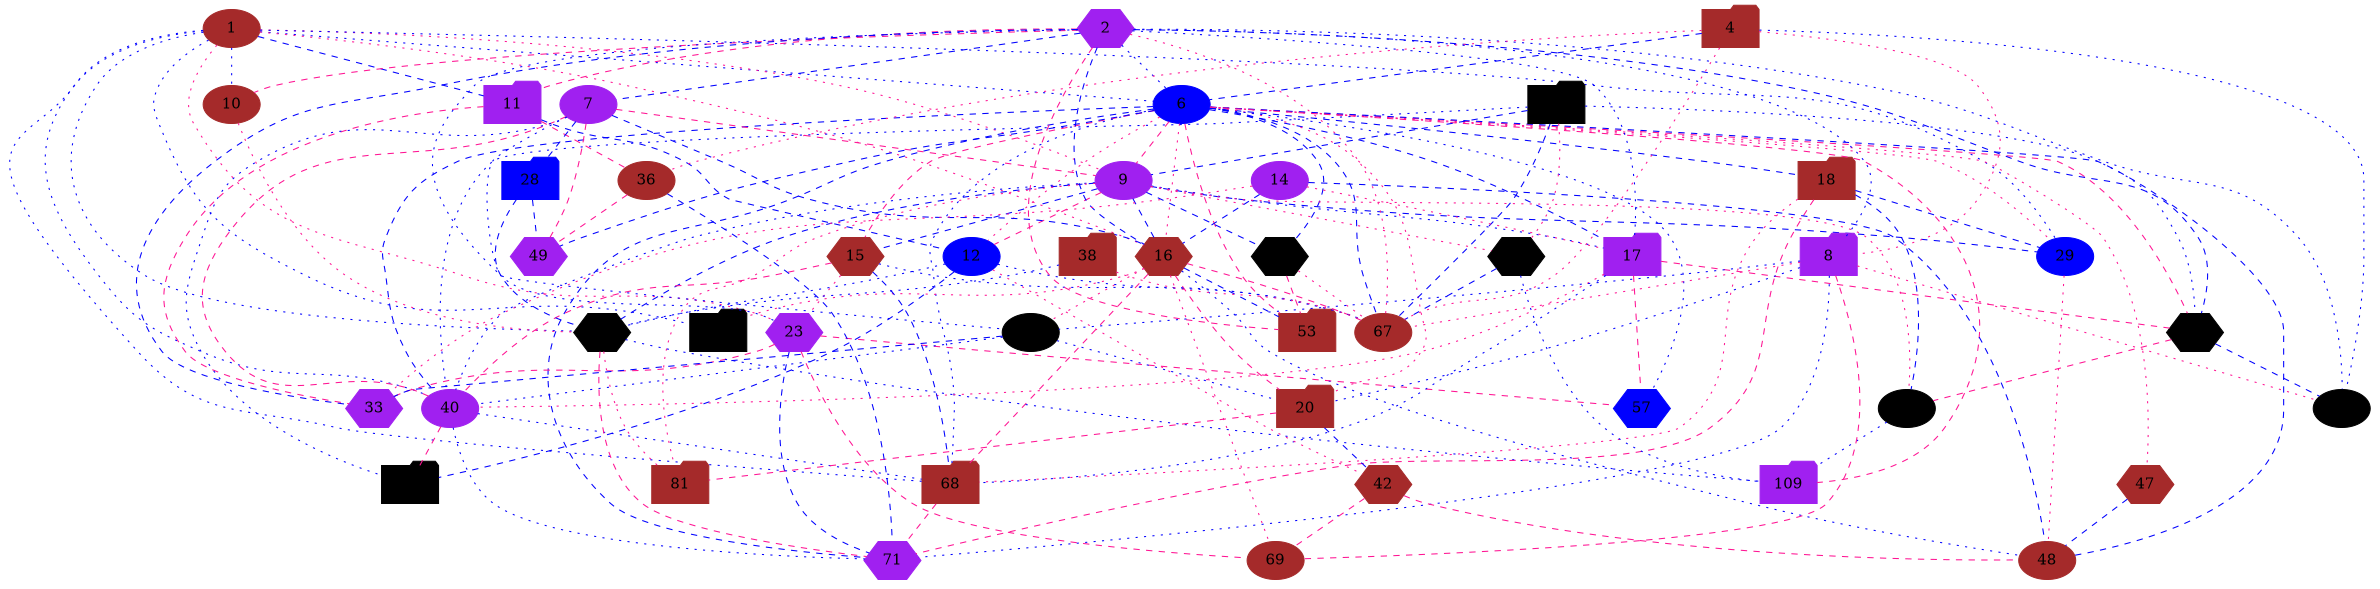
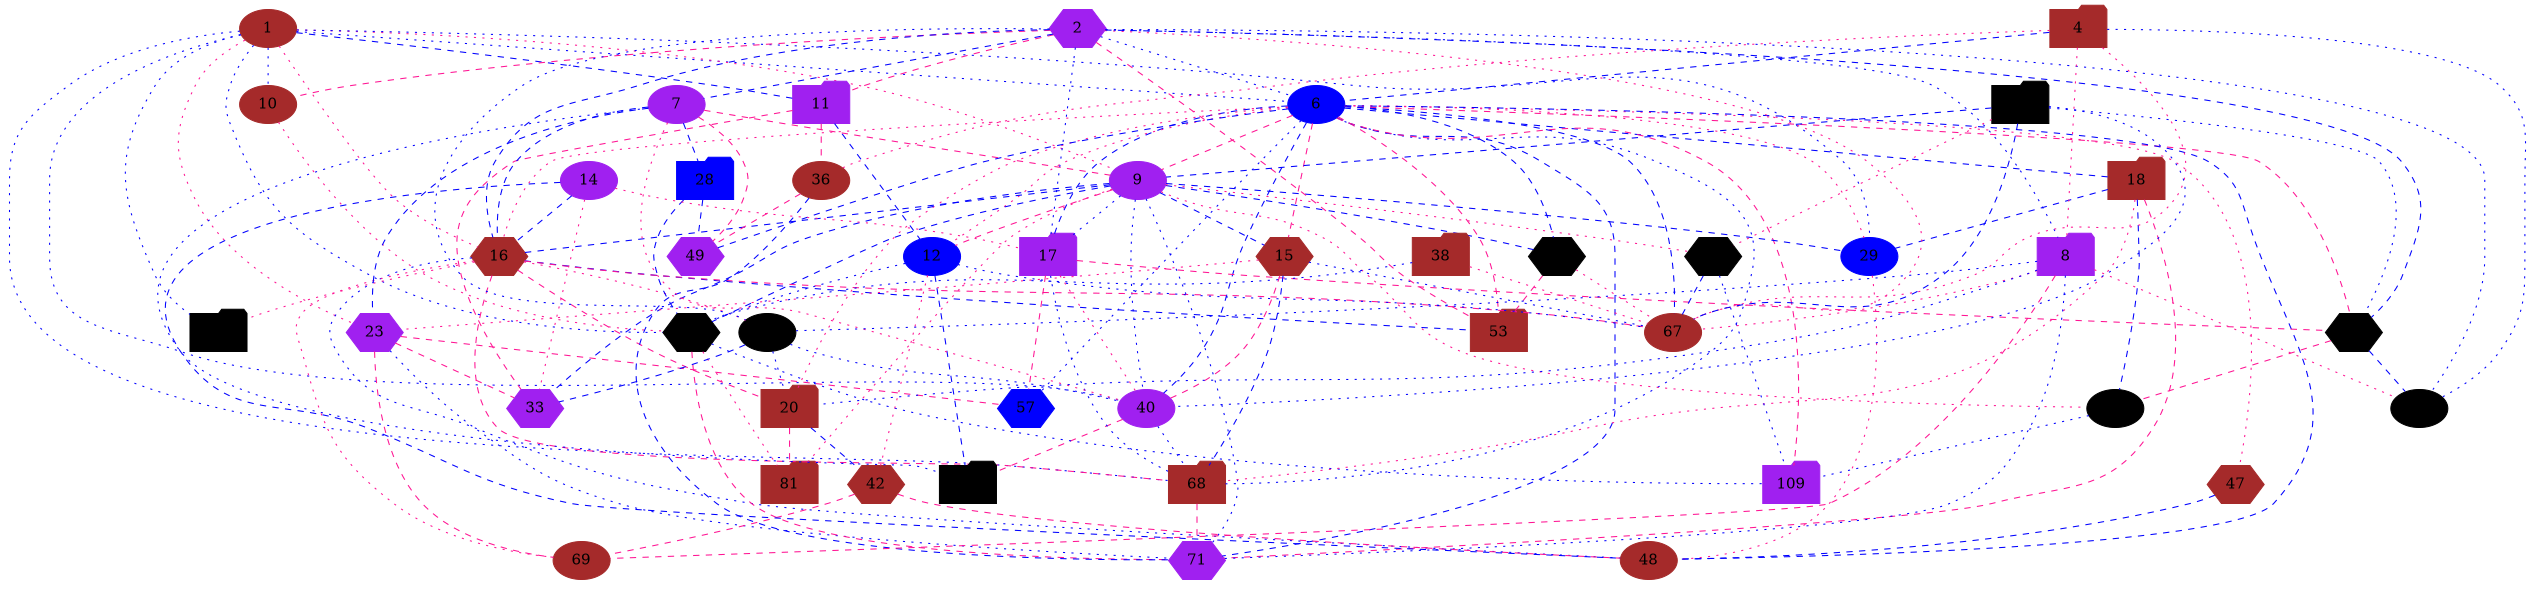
  graph {
    node [color=brown shape=ellipse style=filled]
    edge [color=blue style=dashed]
    1 [super="+3"]
    6 [color=blue super="+78+60+39+79"]
    9 [color=purple super="+31"]
    10 [super="+44"]
    11 [color=purple shape=folder super="+45"]
    16 [shape=hexagon super="+93+21+75"]
    23 [color=purple shape=hexagon super="+85"]
    29 [color=blue super="+111"]
    40 [color=purple super="+97+94+84"]
    41 [color=black shape=folder]
    68 [shape=folder super="+80"]
    70 [color=black shape=hexagon super="+108+88"]
    17 [color=purple shape=folder super="+43+58"]
    35 [color=black shape=hexagon super="+92"]
    53 [shape=folder super="+62"]
    67 [super="+105+76+100"]
    12 [color=blue super="+106"]
    15 [shape=hexagon super="+30"]
    18 [shape=folder super="+51+27"]
    20 [shape=folder super="+86"]
    22 [color=black shape=hexagon super="+37"]
    47 [shape=hexagon]
    48 [super="+50"]
    49 [color=purple shape=hexagon super="+74"]
    57 [color=blue shape=hexagon]
    71 [color=purple shape=hexagon super="+90"]
    109 [color=purple shape=folder]
    26 [color=black shape=hexagon super="+72"]
    59 [color=black]
    81 [shape=folder]
    33 [color=purple shape=hexagon super="+73"]
    36 [super="+82"]
    19 [color=black super="+56"]
    69
    46 [color=black shape=folder]
    2 [color=purple shape=hexagon super="+24+25+52"]
    7 [color=purple super="+66+83"]
    8 [color=purple shape=folder super="+63"]
    55 [color=black super="+65"]
    28 [color=blue shape=folder]
    4 [shape=folder super="+87"]
    5 [color=black shape=folder super="+13"]
    42 [shape=hexagon super="+77"]
    14 [color=purple super="+54"]
    38 [shape=folder]
    1 -- 6 [style=dotted]
    1 -- 9 [color=deeppink style=dotted]
    1 -- 10 [style=dotted]
    1 -- 11
    1 -- 16 [color=deeppink style=dotted]
    1 -- 23 [color=deeppink style=dotted]
    1 -- 29 [style=dotted]
    1 -- 40 [style=dotted]
    1 -- 41 [style=dotted]
    1 -- 68 [style=dotted]
    1 -- 70 [style=dotted]
    6 -- 9 [color=deeppink weight=2]
    6 -- 16 [color=deeppink style=dotted]
    6 -- 29 [color=deeppink style=dotted]
    6 -- 40 [weight=2]
    6 -- 68 [style=dotted]
    6 -- 17
    6 -- 35 [color=deeppink]
    6 -- 53 [color=deeppink weight=2]
    6 -- 67
    6 -- 12 [color=deeppink style=dotted]
    6 -- 15 [color=deeppink weight=4]
    6 -- 18
    6 -- 20 [color=deeppink style=dotted]
    6 -- 22
    6 -- 47 [color=deeppink style=dotted]
    6 -- 48
    6 -- 49
    6 -- 57 [style=dotted]
    6 -- 71
    6 -- 109 [color=deeppink]
    9 -- 16 [weight=3]
    9 -- 29
    9 -- 40 [style=dotted weight=2]
    9 -- 70
    9 -- 17 [style=dotted]
    9 -- 12 [color=deeppink]
    9 -- 15
    9 -- 22
-   40 -- 71 [style=dotted]
+   9 -- 71 [style=dotted]
    9 -- 26 [color=deeppink style=dotted]
    9 -- 59 [color=deeppink style=dotted]
    9 -- 81 [color=deeppink style=dotted]
    10 -- 70 [color=deeppink style=dotted]
    11 -- 12
    11 -- 33 [color=deeppink]
    11 -- 36 [color=deeppink]
    16 -- 41 [color=deeppink style=dotted]
    16 -- 68 [color=deeppink]
    16 -- 53
    16 -- 67 [color=deeppink weight=2]
    16 -- 20 [color=deeppink]
    16 -- 48 [style=dotted]
    16 -- 19 [color=deeppink style=dotted]
    16 -- 69 [color=deeppink style=dotted]
    23 -- 57 [color=deeppink]
-   23 -- 71
+   23 -- 71 [style=dotted]
    23 -- 33 [color=deeppink]
    23 -- 69 [color=deeppink]
    29 -- 48 [color=deeppink style=dotted]
    40 -- 68 [style=dotted]
    40 -- 46 [color=deeppink]
    68 -- 71 [color=deeppink weight=2]
    70 -- 71 [color=deeppink]
    70 -- 109 [style=dotted]
    70 -- 81 [color=deeppink style=dotted]
    17 -- 40 [color=deeppink style=dotted]
    17 -- 68 [style=dotted]
    17 -- 35 [color=deeppink]
    17 -- 57 [color=deeppink]
    35 -- 59 [color=deeppink]
    35 -- 55
    12 -- 70 [style=dotted]
    12 -- 67 [style=dotted]
    12 -- 46
    12 -- 42 [color=deeppink style=dotted]
    15 -- 23 [color=deeppink style=dotted]
    15 -- 40 [color=deeppink]
    15 -- 68
    15 -- 67 [style=dotted]
    18 -- 29 [weight=2]
    18 -- 68 [color=deeppink style=dotted]
    18 -- 71 [color=deeppink]
    18 -- 59
    20 -- 81 [color=deeppink]
    20 -- 42
    22 -- 53 [color=deeppink]
    22 -- 67 [color=deeppink style=dotted]
    47 -- 48
    26 -- 67
    26 -- 109 [style=dotted]
    59 -- 109 [style=dotted]
    36 -- 49 [color=deeppink weight=2]
    36 -- 71
    19 -- 40 [style=dotted]
    19 -- 20 [style=dotted]
    19 -- 33
    2 -- 6 [style=dotted]
    2 -- 10 [color=deeppink]
    2 -- 11 [color=deeppink]
    2 -- 16
    2 -- 17 [style=dotted]
    2 -- 35
    2 -- 53 [color=deeppink]
    2 -- 67 [color=deeppink style=dotted]
-   2 -- 33
+   9 -- 33
    2 -- 19 [style=dotted]
    2 -- 7
    2 -- 8 [style=dotted]
    2 -- 55 [style=dotted]
    7 -- 9 [color=deeppink]
    7 -- 16
-   7 -- 23 [style=dotted]
-   7 -- 40 [color=deeppink]
+   7 -- 23
+   7 -- 40 [color=deeppink style=dotted]
    7 -- 49 [color=deeppink]
    7 -- 46 [style=dotted]
    7 -- 28
    8 -- 67 [color=deeppink style=dotted]
    8 -- 20 [style=dotted]
    8 -- 71 [style=dotted]
    8 -- 19 [style=dotted]
    8 -- 69 [color=deeppink]
    8 -- 55 [color=deeppink style=dotted]
    28 -- 70
    28 -- 49
    4 -- 6
    4 -- 67 [color=deeppink style=dotted]
    4 -- 36 [color=deeppink style=dotted]
    4 -- 8 [color=deeppink style=dotted]
    4 -- 55 [style=dotted]
    5 -- 9
    5 -- 40 [style=dotted]
    5 -- 35 [style=dotted]
    5 -- 67
    5 -- 26 [color=deeppink style=dotted]
    42 -- 48 [color=deeppink]
    42 -- 69 [color=deeppink]
    14 -- 16
    14 -- 17 [color=deeppink style=dotted]
    14 -- 48
    14 -- 33 [color=deeppink style=dotted]
    38 -- 70 [style=dotted]
    38 -- 67 [color=deeppink style=dotted]
  }
